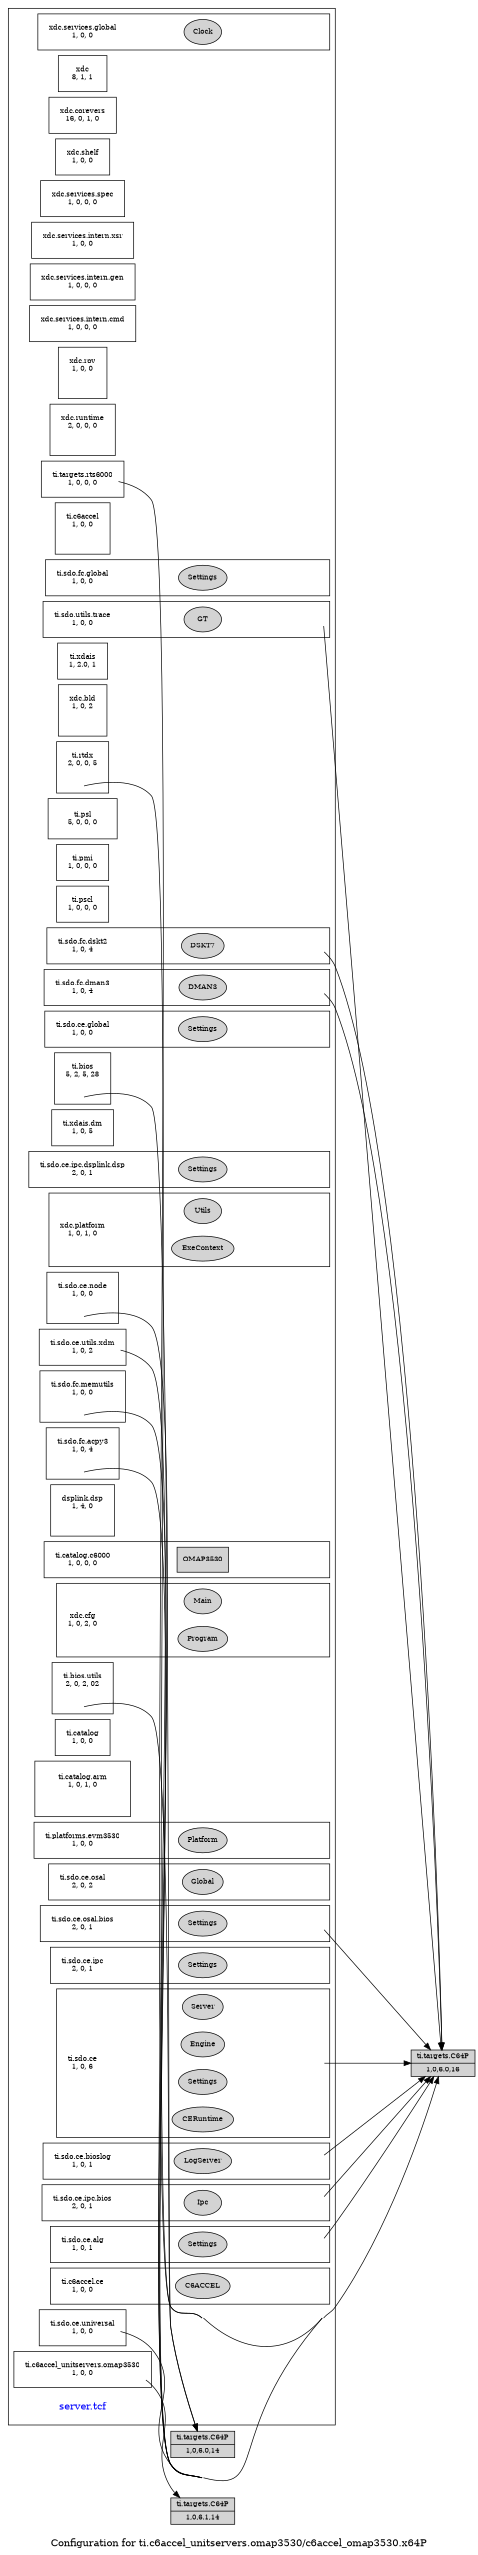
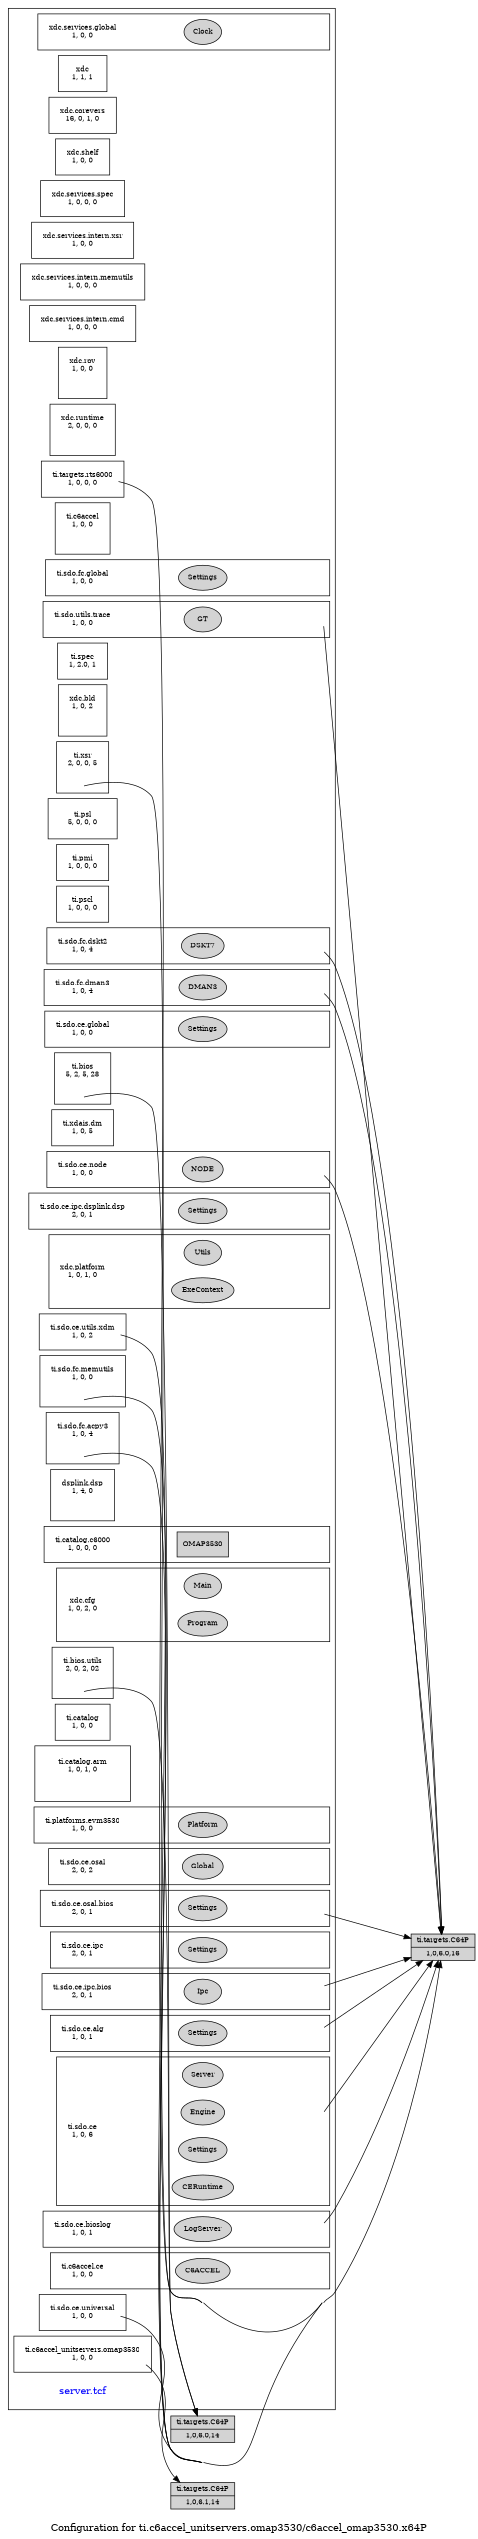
  digraph {
    compound=true
    concentrate=true
    label="\nConfiguration for ti.c6accel_unitservers.omap3530/c6accel_omap3530.x64P"
    rankdir=LR
    ranksep=".50 equally"
    node [font=Helvetica fontcolor=black fontsize=10 shape=box]
    edge [style=invis]
    n1 [color=white label="xdc.services.global\n1, 0, 0"]
    n2 [fillcolor=lightgray label=Clock style=filled shape=""]
    xdc_services_global__bot [shape=point style=invis]
-   n4 [color=white label="xdc\n8, 1, 1"]
+   n4 [color=white label="xdc\n1, 1, 1"]
    n5 [color=white label="xdc.corevers\n16, 0, 1, 0"]
    n6 [color=white label="xdc.shelf\n1, 0, 0"]
    n7 [color=white label="xdc.services.spec\n1, 0, 0, 0"]
    n8 [color=white label="xdc.services.intern.xsr\n1, 0, 0"]
-   n9 [color=white label="xdc.services.intern.gen\n1, 0, 0, 0"]
+   n9 [color=white label="xdc.services.intern.memutils\n1, 0, 0, 0"]
    n10 [color=white label="xdc.services.intern.cmd\n1, 0, 0, 0"]
    n11 [color=white label="xdc.rov\n1, 0, 0"]
    xdc_rov__bot [shape=point style=invis]
    n13 [color=white label="xdc.runtime\n2, 0, 0, 0"]
    xdc_runtime__bot [shape=point style=invis]
    n15 [color=white label="ti.targets.rts6000\n1, 0, 0, 0"]
    n16 [color=white label="ti.c6accel\n1, 0, 0"]
    ti_c6accel__bot [shape=point style=invis]
    n18 [color=white label="ti.sdo.fc.global\n1, 0, 0"]
    n19 [fillcolor=lightgray label=Settings style=filled shape=""]
    ti_sdo_fc_global__bot [shape=point style=invis]
    n21 [color=white label="ti.sdo.utils.trace\n1, 0, 0"]
    n22 [fillcolor=lightgray label=GT style=filled shape=""]
    ti_sdo_utils_trace__bot [shape=point style=invis]
-   n24 [color=white label="ti.xdais\n1, 2.0, 1"]
+   n24 [color=white label="ti.spec\n1, 2.0, 1"]
    n25 [color=white label="xdc.bld\n1, 0, 2"]
    xdc_bld__bot [shape=point style=invis]
-   n27 [color=white label="ti.rtdx\n2, 0, 0, 5"]
+   n27 [color=white label="ti.xsr\n2, 0, 0, 5"]
    ti_rtdx__bot [shape=point style=invis]
    n29 [color=white label="ti.psl\n5, 0, 0, 0" shape=ellipse]
    n30 [color=white label="ti.pmi\n1, 0, 0, 0"]
    n31 [color=white label="ti.pscl\n1, 0, 0, 0"]
    n32 [color=white label="ti.bios\n5, 2, 5, 28"]
    ti_bios__bot [shape=point style=invis]
    n34 [color=white label="ti.sdo.fc.dskt2\n1, 0, 4"]
    n35 [fillcolor=lightgray label=DSKT7 style=filled shape=""]
    ti_sdo_fc_dskt2__bot [shape=point style=invis]
    n37 [color=white label="ti.sdo.fc.dman3\n1, 0, 4"]
    n38 [fillcolor=lightgray label=DMAN3 style=filled shape=""]
    ti_sdo_fc_dman3__bot [shape=point style=invis]
    n40 [color=white label="ti.sdo.ce.global\n1, 0, 0"]
    n41 [fillcolor=lightgray label=Settings style=filled shape=""]
    ti_sdo_ce_global__bot [shape=point style=invis]
    n43 [color=white label="ti.xdais.dm\n1, 0, 5"]
    n44 [color=white label="ti.sdo.ce.node\n1, 0, 0"]
+   n45 [fillcolor=lightgray label="NODE" style=filled shape=""]
    ti_sdo_ce_node__bot [shape=point style=invis]
    n47 [color=white label="ti.sdo.ce.ipc.dsplink.dsp\n2, 0, 1"]
    n48 [fillcolor=lightgray label=Settings style=filled shape=""]
    ti_sdo_ce_ipc_dsplink_dsp__bot [shape=point style=invis]
    n50 [color=white label="ti.sdo.ce.utils.xdm\n1, 0, 2"]
    n51 [color=white label="ti.sdo.fc.memutils\n1, 0, 0"]
    ti_sdo_fc_memutils__bot [shape=point style=invis]
    n53 [color=white label="xdc.platform\n1, 0, 1, 0"]
    n54 [fillcolor=lightgray label=ExeContext style=filled shape=""]
    n55 [fillcolor=lightgray label=Utils style=filled shape=""]
    xdc_platform__bot [shape=point style=invis]
    n57 [color=white label="ti.sdo.fc.acpy3\n1, 0, 4"]
    ti_sdo_fc_acpy3__bot [shape=point style=invis]
    n59 [color=white label="dsplink.dsp\n1, 4, 0"]
    dsplink_dsp__bot [shape=point style=invis]
    n61 [color=white label="ti.bios.utils\n2, 0, 2, 02"]
    ti_bios_utils__bot [shape=point style=invis]
    n63 [color=white label="ti.catalog.c6000\n1, 0, 0, 0"]
    n64 [fillcolor=lightgray label=OMAP3530 style=filled]
    ti_catalog_c6000__bot [shape=point style=invis]
    n66 [color=white label="xdc.cfg\n1, 0, 2, 0"]
    n67 [fillcolor=lightgray label=Program style=filled shape=""]
    n68 [fillcolor=lightgray label=Main style=filled shape=""]
    xdc_cfg__bot [shape=point style=invis]
    n70 [color=white label="ti.catalog\n1, 0, 0"]
    n71 [color=white label="ti.catalog.arm\n1, 0, 1, 0" shape=ellipse]
    ti_catalog_arm__bot [shape=point style=invis]
    n73 [color=white label="ti.platforms.evm3530\n1, 0, 0"]
    n74 [fillcolor=lightgray label=Platform style=filled shape=""]
    ti_platforms_evm3530__bot [shape=point style=invis]
    n76 [color=white label="ti.sdo.ce.osal\n2, 0, 2"]
    n77 [fillcolor=lightgray label=Global style=filled shape=""]
    ti_sdo_ce_osal__bot [shape=point style=invis]
    n79 [color=white label="ti.sdo.ce.osal.bios\n2, 0, 1"]
    n80 [fillcolor=lightgray label=Settings style=filled shape=""]
    ti_sdo_ce_osal_bios__bot [shape=point style=invis]
    n82 [color=white label="ti.sdo.ce.ipc\n2, 0, 1"]
    n83 [fillcolor=lightgray label=Settings style=filled shape=""]
    ti_sdo_ce_ipc__bot [shape=point style=invis]
    n85 [color=white label="ti.sdo.ce.ipc.bios\n2, 0, 1"]
    n86 [fillcolor=lightgray label=Ipc style=filled shape=""]
    ti_sdo_ce_ipc_bios__bot [shape=point style=invis]
    n88 [color=white label="ti.sdo.ce.alg\n1, 0, 1"]
    n89 [fillcolor=lightgray label=Settings style=filled shape=""]
    ti_sdo_ce_alg__bot [shape=point style=invis]
    n91 [color=white label="ti.sdo.ce\n1, 0, 6"]
    n92 [fillcolor=lightgray label=Engine style=filled shape=""]
    n93 [fillcolor=lightgray label=Server style=filled shape=""]
    n94 [fillcolor=lightgray label=CERuntime style=filled shape=""]
    n95 [fillcolor=lightgray label=Settings style=filled shape=""]
    ti_sdo_ce__bot [shape=point style=invis]
    n97 [color=white label="ti.sdo.ce.bioslog\n1, 0, 1"]
    n98 [fillcolor=lightgray label=LogServer style=filled shape=""]
    ti_sdo_ce_bioslog__bot [shape=point style=invis]
    n100 [color=white label="ti.sdo.ce.universal\n1, 0, 0"]
    n101 [color=white label="ti.c6accel.ce\n1, 0, 0"]
    n102 [fillcolor=lightgray label=C6ACCEL style=filled shape=""]
    ti_c6accel_ce__bot [shape=point style=invis]
    n104 [color=white label="ti.c6accel_unitservers.omap3530\n1, 0, 0"]
    n105 [color=white fontcolor=blue fontsize=14 label="server.tcf" shape=""]
    n106 [fillcolor=lightgrey label="ti.targets.C64P|1,0,6.0,16" shape=record style=filled]
    n107 [fillcolor=lightgrey label="ti.targets.C64P|1,0,6.0,14" shape=record style=filled]
    n108 [fillcolor=lightgrey label="ti.targets.C64P|1,0,6.1,14" shape=record style=filled]
    subgraph cluster_1 {
      label=""
      n105
      subgraph cluster_2 {
        label=""
        n1
        n2
        xdc_services_global__bot
      }
      subgraph cluster_3 {
        label=""
        n4
      }
      subgraph cluster_4 {
        label=""
        n5
      }
      subgraph cluster_5 {
        label=""
        n6
      }
      subgraph cluster_6 {
        label=""
        n7
      }
      subgraph cluster_7 {
        label=""
        n8
      }
      subgraph cluster_8 {
        label=""
        n9
      }
      subgraph cluster_9 {
        label=""
        n10
      }
      subgraph cluster_10 {
        label=""
        n11
        xdc_rov__bot
      }
      subgraph cluster_11 {
        label=""
        n13
        xdc_runtime__bot
      }
      subgraph cluster_12 {
        label=""
        n15
      }
      subgraph cluster_13 {
        label=""
        n16
        ti_c6accel__bot
      }
      subgraph cluster_14 {
        label=""
        n18
        n19
        ti_sdo_fc_global__bot
      }
      subgraph cluster_15 {
        label=""
        n21
        n22
        ti_sdo_utils_trace__bot
      }
      subgraph cluster_16 {
        label=""
        n24
      }
      subgraph cluster_17 {
        label=""
        n25
        xdc_bld__bot
      }
      subgraph cluster_18 {
        label=""
        n27
        ti_rtdx__bot
      }
      subgraph cluster_19 {
        label=""
        n29
      }
      subgraph cluster_20 {
        label=""
        n30
      }
      subgraph cluster_21 {
        label=""
        n31
      }
      subgraph cluster_22 {
        label=""
        n32
        ti_bios__bot
      }
      subgraph cluster_23 {
        label=""
        n34
        n35
        ti_sdo_fc_dskt2__bot
      }
      subgraph cluster_24 {
        label=""
        n37
        n38
        ti_sdo_fc_dman3__bot
      }
      subgraph cluster_25 {
        label=""
        n40
        n41
        ti_sdo_ce_global__bot
      }
      subgraph cluster_26 {
        label=""
        n43
      }
      subgraph cluster_27 {
        label=""
        n44
+       n45
        ti_sdo_ce_node__bot
      }
      subgraph cluster_28 {
        label=""
        n47
        n48
        ti_sdo_ce_ipc_dsplink_dsp__bot
      }
      subgraph cluster_29 {
        label=""
        n50
      }
      subgraph cluster_30 {
        label=""
        n51
        ti_sdo_fc_memutils__bot
      }
      subgraph cluster_31 {
        label=""
        n53
        n54
        n55
        xdc_platform__bot
      }
      subgraph cluster_32 {
        label=""
        n57
        ti_sdo_fc_acpy3__bot
      }
      subgraph cluster_33 {
        label=""
        n59
        dsplink_dsp__bot
      }
      subgraph cluster_34 {
        label=""
        n61
        ti_bios_utils__bot
      }
      subgraph cluster_35 {
        label=""
        n63
        n64
        ti_catalog_c6000__bot
      }
      subgraph cluster_36 {
        label=""
        n66
        n67
        n68
        xdc_cfg__bot
      }
      subgraph cluster_37 {
        label=""
        n70
      }
      subgraph cluster_38 {
        label=""
        n71
        ti_catalog_arm__bot
      }
      subgraph cluster_39 {
        label=""
        n73
        n74
        ti_platforms_evm3530__bot
      }
      subgraph cluster_40 {
        label=""
        n76
        n77
        ti_sdo_ce_osal__bot
      }
      subgraph cluster_41 {
        label=""
        n79
        n80
        ti_sdo_ce_osal_bios__bot
      }
      subgraph cluster_42 {
        label=""
        n82
        n83
        ti_sdo_ce_ipc__bot
      }
      subgraph cluster_43 {
        label=""
        n85
        n86
        ti_sdo_ce_ipc_bios__bot
      }
      subgraph cluster_44 {
        label=""
        n88
        n89
        ti_sdo_ce_alg__bot
      }
      subgraph cluster_45 {
        label=""
        n91
        n92
        n93
        n94
        n95
        ti_sdo_ce__bot
      }
      subgraph cluster_46 {
        label=""
        n97
        n98
        ti_sdo_ce_bioslog__bot
      }
      subgraph cluster_47 {
        label=""
        n100
      }
      subgraph cluster_48 {
        label=""
        n101
        n102
        ti_c6accel_ce__bot
      }
      subgraph cluster_49 {
        label=""
        n104
      }
    }
    n1 -> n2
    n2 -> xdc_services_global__bot
    n15 -> n106 [style=""]
    n18 -> n19
    n19 -> ti_sdo_fc_global__bot
    n21 -> n22
    n22 -> ti_sdo_utils_trace__bot
    ti_sdo_utils_trace__bot -> n106 [style=""]
    ti_rtdx__bot -> n106 [style=""]
    ti_bios__bot -> n107 [style=""]
    n34 -> n35
    n35 -> ti_sdo_fc_dskt2__bot
    ti_sdo_fc_dskt2__bot -> n106 [style=""]
    n37 -> n38
    n38 -> ti_sdo_fc_dman3__bot
    ti_sdo_fc_dman3__bot -> n106 [style=""]
    n40 -> n41
    n41 -> ti_sdo_ce_global__bot
+   n44 -> n45
+   n45 -> ti_sdo_ce_node__bot
    ti_sdo_ce_node__bot -> n106 [style=""]
    n47 -> n48
    n48 -> ti_sdo_ce_ipc_dsplink_dsp__bot
    n50 -> n106 [style=""]
    ti_sdo_fc_memutils__bot -> n106 [style=""]
    n53 -> n54
    n53 -> n55
    n54 -> xdc_platform__bot
    n55 -> xdc_platform__bot
    ti_sdo_fc_acpy3__bot -> n106 [style=""]
    ti_bios_utils__bot -> n107 [style=""]
    n63 -> n64
    n64 -> ti_catalog_c6000__bot
    n66 -> n67
    n66 -> n68
    n67 -> xdc_cfg__bot
    n68 -> xdc_cfg__bot
    n73 -> n74
    n74 -> ti_platforms_evm3530__bot
    n76 -> n77
    n77 -> ti_sdo_ce_osal__bot
    n79 -> n80
    n80 -> ti_sdo_ce_osal_bios__bot
    ti_sdo_ce_osal_bios__bot -> n106 [style=""]
    n82 -> n83
    n83 -> ti_sdo_ce_ipc__bot
    n85 -> n86
    n86 -> ti_sdo_ce_ipc_bios__bot
    ti_sdo_ce_ipc_bios__bot -> n106 [style=""]
    n88 -> n89
    n89 -> ti_sdo_ce_alg__bot
    ti_sdo_ce_alg__bot -> n106 [style=""]
    n91 -> n92
    n91 -> n93
    n91 -> n94
    n91 -> n95
    n92 -> ti_sdo_ce__bot
    n93 -> ti_sdo_ce__bot
    n94 -> ti_sdo_ce__bot
    n95 -> ti_sdo_ce__bot
    ti_sdo_ce__bot -> n106 [style=""]
    n97 -> n98
    n98 -> ti_sdo_ce_bioslog__bot
    ti_sdo_ce_bioslog__bot -> n106 [style=""]
    n100 -> n106 [style=""]
    n101 -> n102
    n102 -> ti_c6accel_ce__bot
    n104 -> n108 [style=""]
  }
